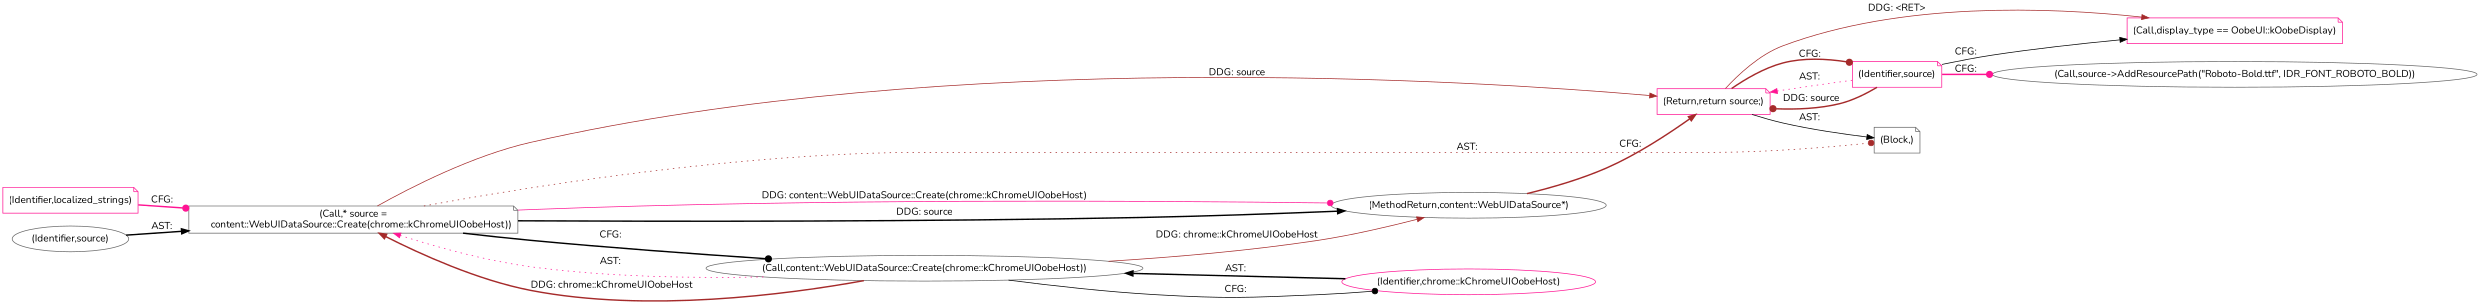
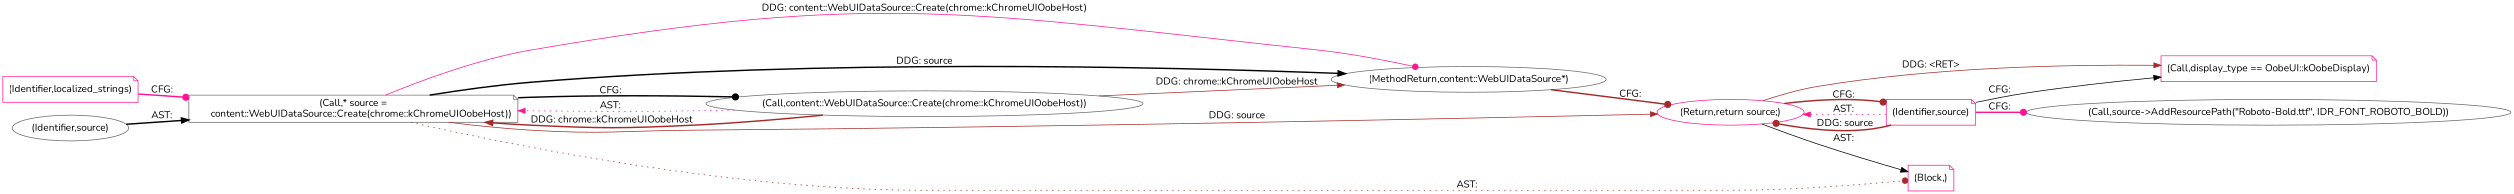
  digraph {
    fontname=Nunito
    rankdir=LR
    node [color=deeppink fontname=Nunito shape=note]
    edge [arrowhead=normal color=brown fontname=Nunito style=bold]
-   n1 [label="(Return,return source;)"]
+   n1 [label="(Return,return source;)" shape=ellipse]
    n2 [label="(Identifier,source)"]
-   n3 [color=gray40 label="(Block,)"]
+   n3 [label="(Block,)"]
    n4 [label="(Call,display_type == OobeUI::kOobeDisplay)"]
    n5 [color=gray40 label="(Call,source->AddResourcePath(\"Roboto-Bold.ttf\", IDR_FONT_ROBOTO_BOLD))" shape=ellipse]
    n6 [color=gray40 label="(MethodReturn,content::WebUIDataSource*)" shape=ellipse]
    n7 [color=gray40 label="(Call,* source =\n      content::WebUIDataSource::Create(chrome::kChromeUIOobeHost))"]
    n8 [color=gray40 label="(Call,content::WebUIDataSource::Create(chrome::kChromeUIOobeHost))" shape=ellipse]
-   n9 [label="(Identifier,chrome::kChromeUIOobeHost)" shape=ellipse]
    n10 [label="(Identifier,localized_strings)"]
    n11 [color=gray40 label="(Identifier,source)" shape=ellipse]
    n1 -> n2 [arrowhead=dot label="CFG: "]
    n1 -> n3 [color=black label="AST: " style=solid]
    n1 -> n4 [label="DDG: <RET>" style=solid]
    n2 -> n1 [color=deeppink label="AST: " style=dotted]
    n2 -> n1 [arrowhead=dot label="DDG: source"]
    n2 -> n4 [color=black label="CFG: " style=solid]
    n2 -> n5 [arrowhead=dot color=deeppink label="CFG: "]
-   n6 -> n1 [label="CFG: "]
+   n6 -> n1 [arrowhead=dot label="CFG: "]
    n7 -> n1 [label="DDG: source" style=solid]
    n7 -> n3 [arrowhead=dot label="AST: " style=dotted]
    n7 -> n6 [arrowhead=dot color=deeppink label="DDG: content::WebUIDataSource::Create(chrome::kChromeUIOobeHost)" style=solid]
    n7 -> n6 [color=black label="DDG: source"]
    n7 -> n8 [arrowhead=dot color=black label="CFG: "]
    n8 -> n6 [label="DDG: chrome::kChromeUIOobeHost" style=solid]
    n8 -> n7 [color=deeppink label="AST: " style=dotted]
    n8 -> n7 [label="DDG: chrome::kChromeUIOobeHost"]
-   n8 -> n9 [arrowhead=dot color=black label="CFG: " style=solid]
-   n9 -> n8 [color=black label="AST: "]
    n10 -> n7 [arrowhead=dot color=deeppink label="CFG: "]
    n11 -> n7 [color=black label="AST: "]
  }
